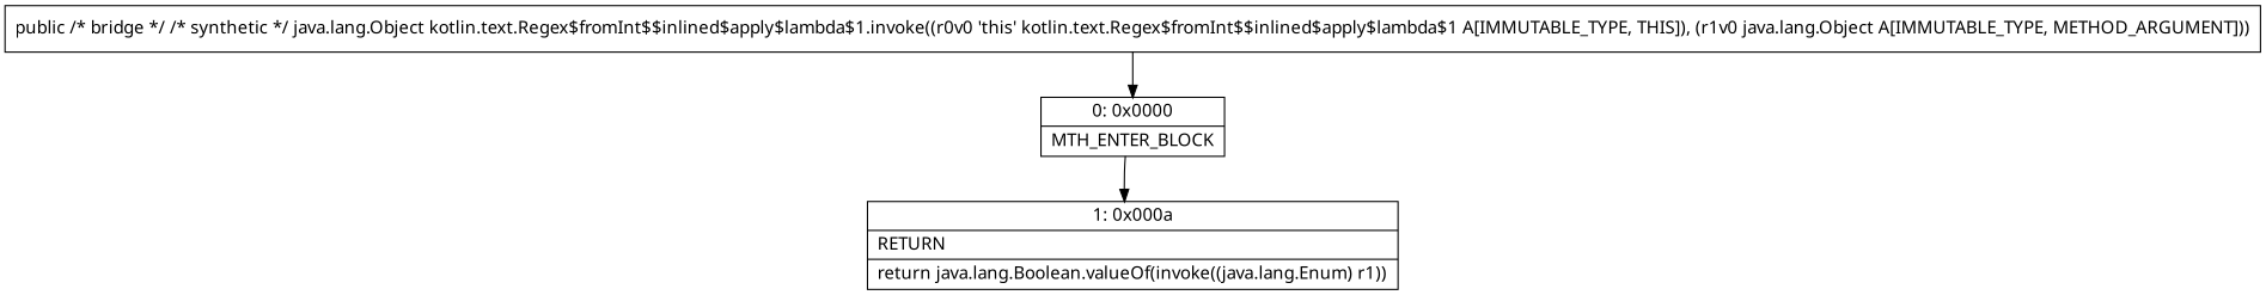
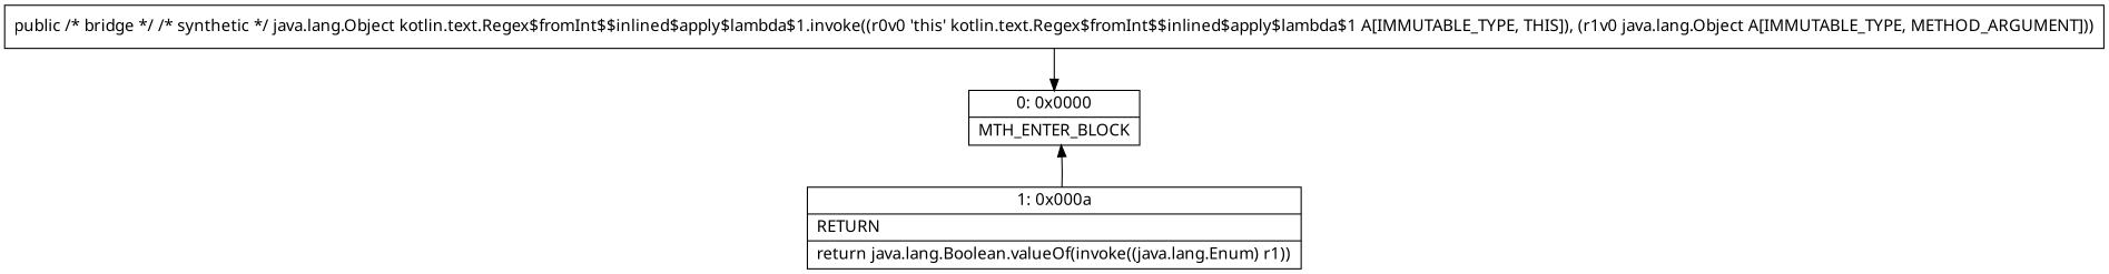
  digraph {
    fontname="Noto Sans"
    node [shape=record fontname="Noto Sans"]
    edge [fontname="Noto Sans"]
    n1 [label="{0\:\ 0x0000|MTH_ENTER_BLOCK\l}"]
    n2 [label="{1\:\ 0x000a|RETURN\l|return java.lang.Boolean.valueOf(invoke((java.lang.Enum) r1))\l}"]
    n3 [label="{public \/* bridge *\/ \/* synthetic *\/ java.lang.Object kotlin.text.Regex$fromInt$$inlined$apply$lambda$1.invoke((r0v0 'this' kotlin.text.Regex$fromInt$$inlined$apply$lambda$1 A[IMMUTABLE_TYPE, THIS]), (r1v0 java.lang.Object A[IMMUTABLE_TYPE, METHOD_ARGUMENT])) }"]
-   n1 -> n2
+   n2 -> n1
    n3 -> n1
  }
